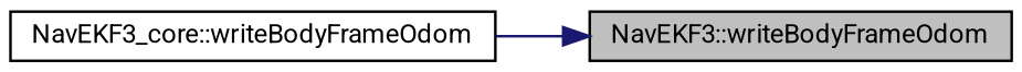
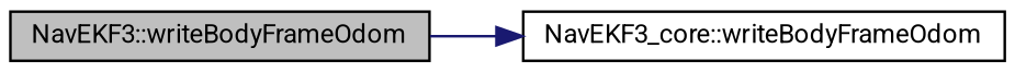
  digraph {
    rankdir=LR
    fontname=Roboto
    node [color=black fontname=Roboto fontsize=10 shape=record style=filled]
    n1 [fillcolor=grey75 fontcolor=black height=0.2 label="NavEKF3::writeBodyFrameOdom" width=0.4]
    n2 [fillcolor=white height=0.2 label="NavEKF3_core::writeBodyFrameOdom" width=0.4]
-   n2 -> n1 [color=midnightblue fontname=Roboto fontsize=10 labelfontname=Helvetica labelfontsize=10 style=solid]
+   n1 -> n2 [color=midnightblue fontname=Roboto fontsize=10 labelfontname=Helvetica labelfontsize=10 style=solid]
  }
